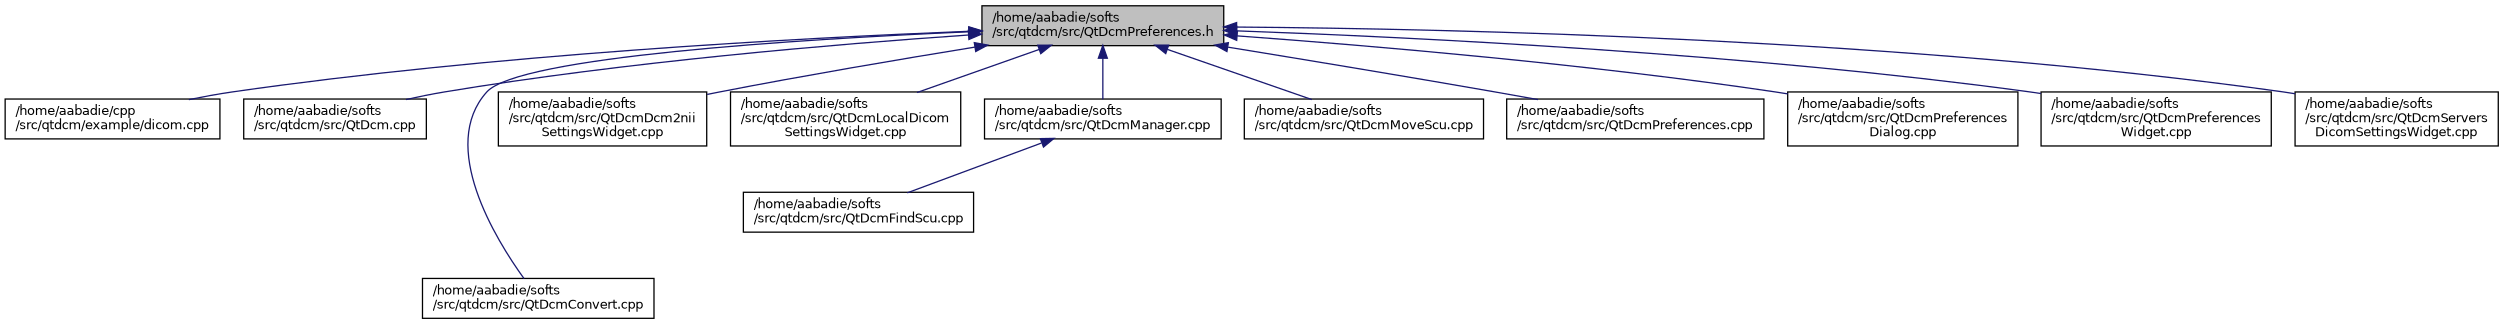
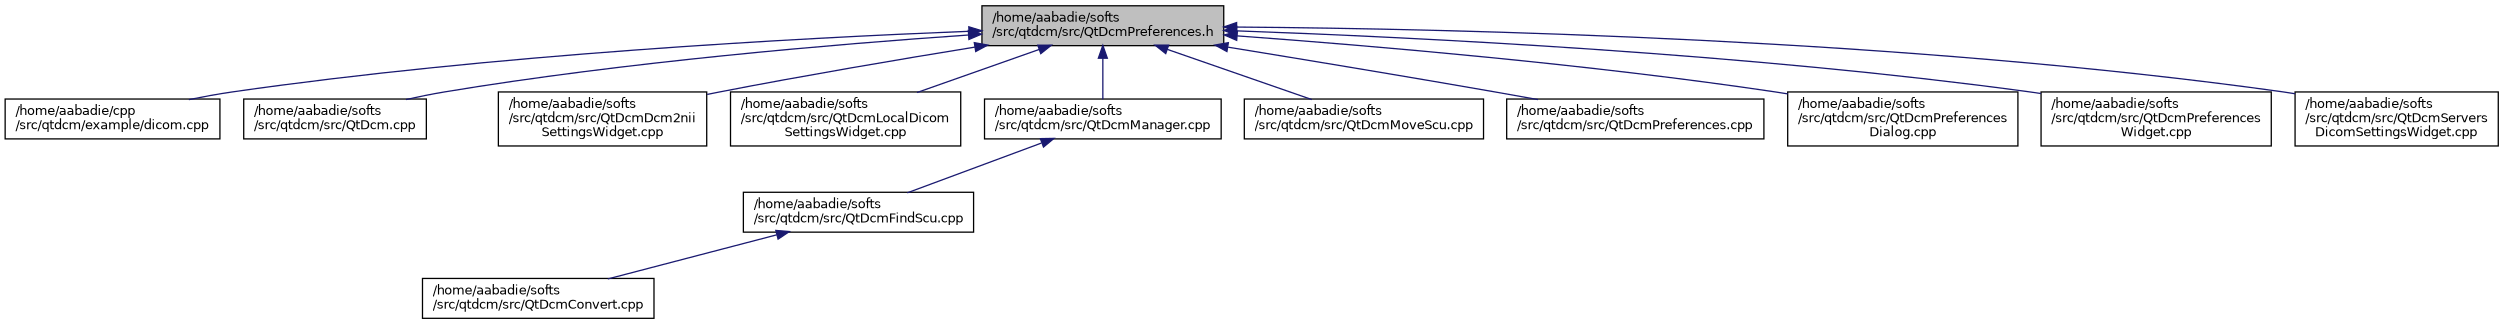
  digraph {
    node [color=black fillcolor=white fontname=Helvetica fontsize=10 shape=record style=filled]
    edge [color=midnightblue dir=back fontname=Helvetica fontsize=10 labelfontname=Helvetica labelfontsize=10 style=solid]
    n1 [fillcolor=grey75 fontcolor=black height=0.2 label="/home/aabadie/softs\l/src/qtdcm/src/QtDcmPreferences.h" width=0.4]
    n2 [height=0.2 label="/home/aabadie/cpp\l/src/qtdcm/example/dicom.cpp" width=0.4]
    n3 [height=0.2 label="/home/aabadie/softs\l/src/qtdcm/src/QtDcm.cpp" width=0.4]
    n4 [height=0.2 label="/home/aabadie/softs\l/src/qtdcm/src/QtDcmConvert.cpp" width=0.4]
    n5 [height=0.2 label="/home/aabadie/softs\l/src/qtdcm/src/QtDcmDcm2nii\lSettingsWidget.cpp" width=0.4]
    n6 [height=0.2 label="/home/aabadie/softs\l/src/qtdcm/src/QtDcmLocalDicom\lSettingsWidget.cpp" width=0.4]
    n7 [height=0.2 label="/home/aabadie/softs\l/src/qtdcm/src/QtDcmManager.cpp" width=0.4]
    n8 [height=0.2 label="/home/aabadie/softs\l/src/qtdcm/src/QtDcmMoveScu.cpp" width=0.4]
    n9 [height=0.2 label="/home/aabadie/softs\l/src/qtdcm/src/QtDcmPreferences.cpp" width=0.4]
    n10 [height=0.2 label="/home/aabadie/softs\l/src/qtdcm/src/QtDcmPreferences\lDialog.cpp" width=0.4]
    n11 [height=0.2 label="/home/aabadie/softs\l/src/qtdcm/src/QtDcmPreferences\lWidget.cpp" width=0.4]
    n12 [height=0.2 label="/home/aabadie/softs\l/src/qtdcm/src/QtDcmServers\lDicomSettingsWidget.cpp" width=0.4]
    n13 [height=0.2 label="/home/aabadie/softs\l/src/qtdcm/src/QtDcmFindScu.cpp" width=0.4]
    n1 -> n2
    n1 -> n3
-   n1 -> n4
+   n13 -> n4
    n1 -> n5
    n1 -> n6
    n1 -> n7
    n1 -> n8
    n1 -> n9
    n1 -> n10
    n1 -> n11
    n1 -> n12
    n7 -> n13
  }
